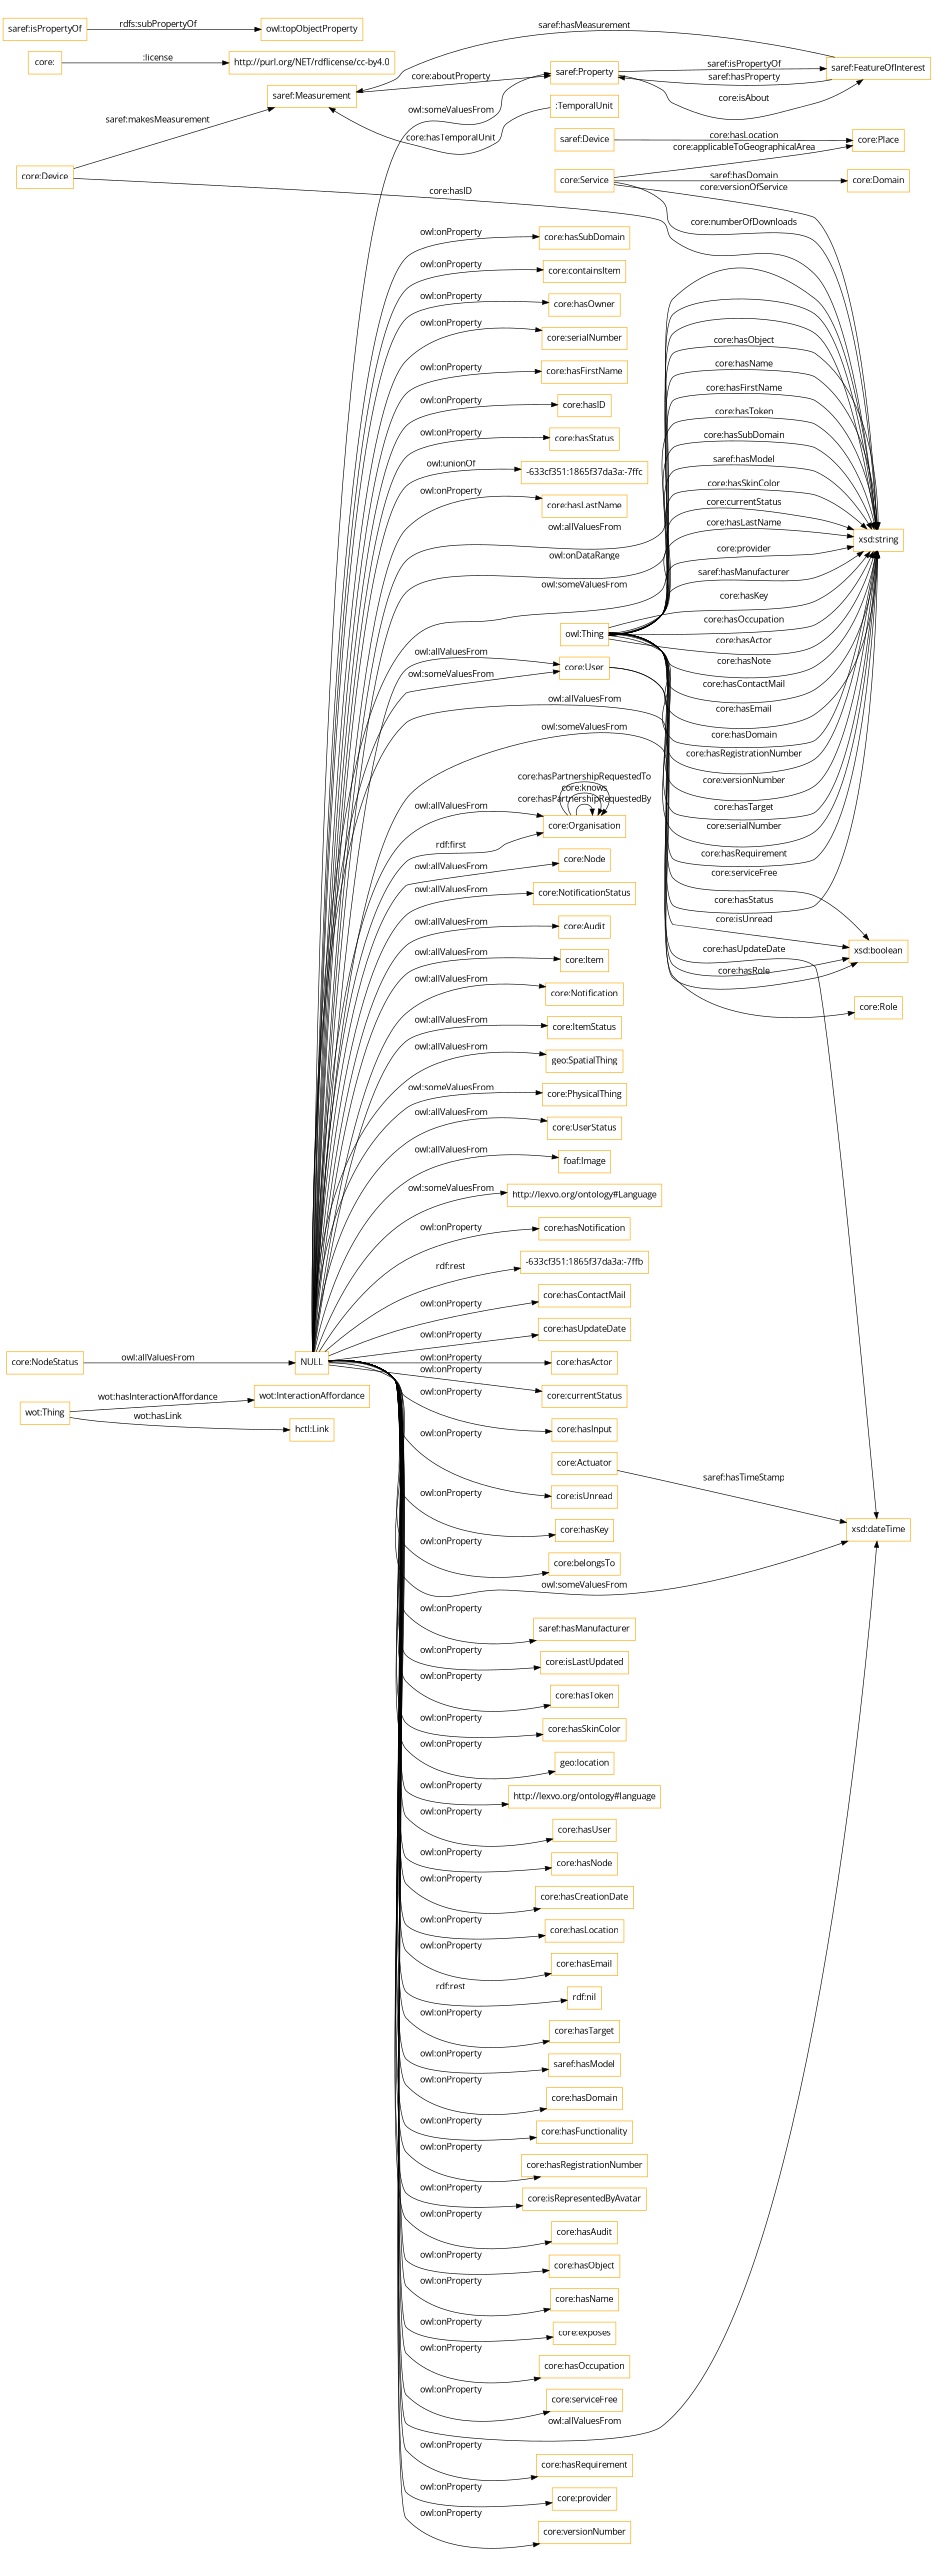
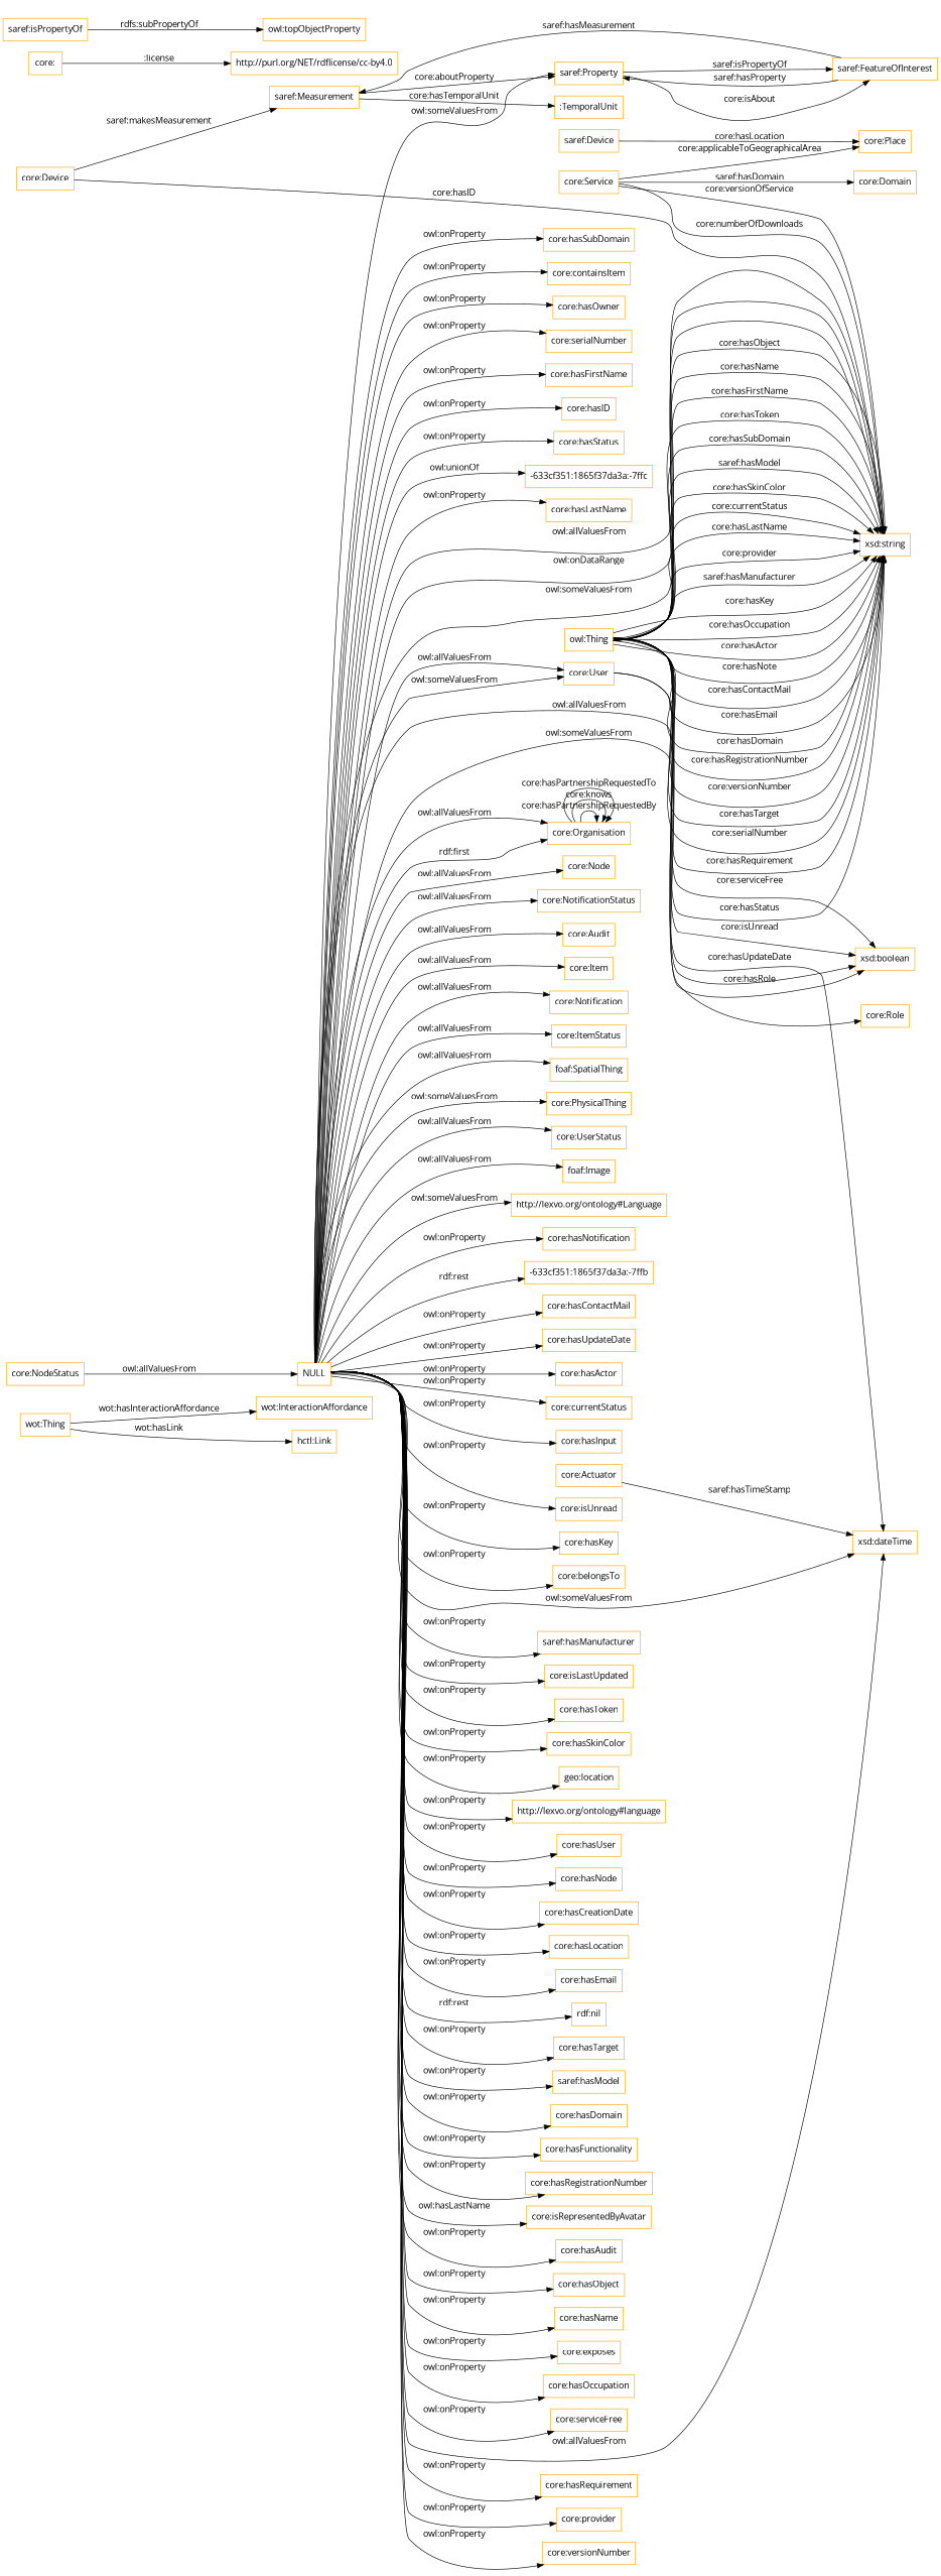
  digraph {
    fontname="Open Sans"
    rankdir=LR
    node [color=orange fontname="Open Sans" shape=rectangle]
    edge [fontname="Open Sans"]
    "wot:Thing"
    "wot:InteractionAffordance"
    "hctl:Link"
    "core:User"
    "core:Role"
    "xsd:string"
    "saref:Device"
    "core:Place"
    "saref:Measurement"
    "saref:Property"
    ":TemporalUnit"
    "saref:FeatureOfInterest"
    "core:Service"
    "core:Domain"
    "core:Device"
    "core:Actuator"
    "xsd:dateTime"
    "core:Organisation"
    "core:"
    "http://purl.org/NET/rdflicense/cc-by4.0"
    "saref:isPropertyOf"
    "owl:topObjectProperty"
    NULL
    "core:Node"
    "core:NotificationStatus"
    "core:Audit"
    "core:Item"
    "core:Notification"
    "core:ItemStatus"
-   "geo:SpatialThing"
+   "geo:SpatialThing" [label="foaf:SpatialThing"]
    "core:PhysicalThing"
    "core:UserStatus"
    "foaf:Image"
    "http://lexvo.org/ontology#Language"
    "core:hasNotification"
    "-633cf351:1865f37da3a:-7ffb"
    "core:hasContactMail"
    "core:hasUpdateDate"
    "core:hasActor"
    "xsd:boolean"
    "core:currentStatus"
    "core:hasInput"
    "core:isUnread"
    "core:hasKey"
    "core:belongsTo"
    "saref:hasManufacturer"
    "core:isLastUpdated"
    "core:hasToken"
    "core:hasSkinColor"
    "geo:location"
    "http://lexvo.org/ontology#language"
    "core:hasUser"
    "core:hasNode"
    "core:hasCreationDate"
    "core:hasLocation"
    "core:hasEmail"
    "rdf:nil"
    "core:hasTarget"
    "saref:hasModel"
    "core:hasDomain"
    "core:hasFunctionality"
    "core:hasRegistrationNumber"
    "core:isRepresentedByAvatar"
    "core:hasAudit"
    "core:hasObject"
    "core:hasName"
    "core:exposes"
    "core:hasOccupation"
    "core:serviceFree"
    "core:hasRequirement"
    "core:provider"
    "core:versionNumber"
    "core:hasSubDomain"
    "core:containsItem"
    "core:hasOwner"
    "core:serialNumber"
    "core:hasFirstName"
    "core:hasID"
    "core:hasStatus"
    "-633cf351:1865f37da3a:-7ffc"
    "core:hasLastName"
    "core:NodeStatus"
    "owl:Thing"
    "wot:Thing" -> "wot:InteractionAffordance" [label="wot:hasInteractionAffordance"]
    "wot:Thing" -> "hctl:Link" [label="wot:hasLink"]
    "core:User" -> "core:Role" [label="core:hasRole"]
    "core:User" -> "xsd:string" [label="core:hasStatus"]
    "saref:Device" -> "core:Place" [label="core:hasLocation"]
    "saref:Measurement" -> "saref:Property" [label="core:aboutProperty"]
-   ":TemporalUnit" -> "saref:Measurement" [label="core:hasTemporalUnit"]
+   "saref:Measurement" -> ":TemporalUnit" [label="core:hasTemporalUnit"]
    "saref:Property" -> "saref:FeatureOfInterest" [label="core:isAbout"]
    "saref:Property" -> "saref:FeatureOfInterest" [label="saref:isPropertyOf"]
    "saref:FeatureOfInterest" -> "saref:Measurement" [label="saref:hasMeasurement"]
    "saref:FeatureOfInterest" -> "saref:Property" [label="saref:hasProperty"]
    "core:Service" -> "xsd:string" [label="core:numberOfDownloads"]
    "core:Service" -> "xsd:string" [label="core:versionOfService"]
    "core:Service" -> "core:Place" [label="core:applicableToGeographicalArea"]
    "core:Service" -> "core:Domain" [label="saref:hasDomain"]
    "core:Device" -> "xsd:string" [label="core:hasID"]
    "core:Device" -> "saref:Measurement" [label="saref:makesMeasurement"]
    "core:Actuator" -> "xsd:dateTime" [label="saref:hasTimeStamp"]
    "core:Organisation" -> "core:Organisation" [label="core:hasPartnershipRequestedBy"]
    "core:Organisation" -> "core:Organisation" [label="core:knows"]
    "core:Organisation" -> "core:Organisation" [label="core:hasPartnershipRequestedTo"]
    "core:" -> "http://purl.org/NET/rdflicense/cc-by4.0" [label=":license"]
    "saref:isPropertyOf" -> "owl:topObjectProperty" [label="rdfs:subPropertyOf"]
    NULL -> "core:User" [label="owl:someValuesFrom"]
    NULL -> "core:User" [label="owl:allValuesFrom"]
    NULL -> "xsd:string" [label="owl:allValuesFrom"]
    NULL -> "xsd:string" [label="owl:onDataRange"]
    NULL -> "xsd:string" [label="owl:someValuesFrom"]
    NULL -> "saref:Property" [label="owl:someValuesFrom"]
    NULL -> "xsd:dateTime" [label="owl:someValuesFrom"]
    NULL -> "xsd:dateTime" [label="owl:allValuesFrom"]
    NULL -> "core:Organisation" [label="owl:allValuesFrom"]
    NULL -> "core:Organisation" [label="rdf:first"]
    NULL -> "core:Node" [label="owl:allValuesFrom"]
    NULL -> "core:NotificationStatus" [label="owl:allValuesFrom"]
    NULL -> "core:Audit" [label="owl:allValuesFrom"]
    NULL -> "core:Item" [label="owl:allValuesFrom"]
    NULL -> "core:Notification" [label="owl:allValuesFrom"]
    NULL -> "core:ItemStatus" [label="owl:allValuesFrom"]
    NULL -> "geo:SpatialThing" [label="owl:allValuesFrom"]
    NULL -> "core:PhysicalThing" [label="owl:someValuesFrom"]
    NULL -> "core:UserStatus" [label="owl:allValuesFrom"]
    NULL -> "foaf:Image" [label="owl:allValuesFrom"]
    NULL -> "http://lexvo.org/ontology#Language" [label="owl:someValuesFrom"]
    NULL -> "core:hasNotification" [label="owl:onProperty"]
    NULL -> "-633cf351:1865f37da3a:-7ffb" [label="rdf:rest"]
    NULL -> "core:hasContactMail" [label="owl:onProperty"]
    NULL -> "core:hasUpdateDate" [label="owl:onProperty"]
    NULL -> "core:hasActor" [label="owl:onProperty"]
    NULL -> "xsd:boolean" [label="owl:allValuesFrom"]
    NULL -> "xsd:boolean" [label="owl:someValuesFrom"]
    NULL -> "core:currentStatus" [label="owl:onProperty"]
    NULL -> "core:hasInput" [label="owl:onProperty"]
    NULL -> "core:isUnread" [label="owl:onProperty"]
    NULL -> "core:hasKey" [label="owl:onProperty"]
    NULL -> "core:belongsTo" [label="owl:onProperty"]
    NULL -> "saref:hasManufacturer" [label="owl:onProperty"]
    NULL -> "core:isLastUpdated" [label="owl:onProperty"]
    NULL -> "core:hasToken" [label="owl:onProperty"]
    NULL -> "core:hasSkinColor" [label="owl:onProperty"]
    NULL -> "geo:location" [label="owl:onProperty"]
    NULL -> "http://lexvo.org/ontology#language" [label="owl:onProperty"]
    NULL -> "core:hasUser" [label="owl:onProperty"]
    NULL -> "core:hasNode" [label="owl:onProperty"]
    NULL -> "core:hasCreationDate" [label="owl:onProperty"]
    NULL -> "core:hasLocation" [label="owl:onProperty"]
    NULL -> "core:hasEmail" [label="owl:onProperty"]
    NULL -> "rdf:nil" [label="rdf:rest"]
    NULL -> "core:hasTarget" [label="owl:onProperty"]
    NULL -> "saref:hasModel" [label="owl:onProperty"]
    NULL -> "core:hasDomain" [label="owl:onProperty"]
    NULL -> "core:hasFunctionality" [label="owl:onProperty"]
    NULL -> "core:hasRegistrationNumber" [label="owl:onProperty"]
-   NULL -> "core:isRepresentedByAvatar" [label="owl:onProperty"]
+   NULL -> "core:isRepresentedByAvatar" [label="owl:hasLastName"]
    NULL -> "core:hasAudit" [label="owl:onProperty"]
    NULL -> "core:hasObject" [label="owl:onProperty"]
    NULL -> "core:hasName" [label="owl:onProperty"]
    NULL -> "core:exposes" [label="owl:onProperty"]
    NULL -> "core:hasOccupation" [label="owl:onProperty"]
    NULL -> "core:serviceFree" [label="owl:onProperty"]
    NULL -> "core:hasRequirement" [label="owl:onProperty"]
    NULL -> "core:provider" [label="owl:onProperty"]
    NULL -> "core:versionNumber" [label="owl:onProperty"]
    NULL -> "core:hasSubDomain" [label="owl:onProperty"]
    NULL -> "core:containsItem" [label="owl:onProperty"]
    NULL -> "core:hasOwner" [label="owl:onProperty"]
    NULL -> "core:serialNumber" [label="owl:onProperty"]
    NULL -> "core:hasFirstName" [label="owl:onProperty"]
    NULL -> "core:hasID" [label="owl:onProperty"]
    NULL -> "core:hasStatus" [label="owl:onProperty"]
    NULL -> "-633cf351:1865f37da3a:-7ffc" [label="owl:unionOf"]
    NULL -> "core:hasLastName" [label="owl:onProperty"]
    "core:NodeStatus" -> NULL [label="owl:allValuesFrom"]
    "owl:Thing" -> "xsd:string" [label="core:hasLastName"]
    "owl:Thing" -> "xsd:string" [label="core:provider"]
    "owl:Thing" -> "xsd:string" [label="saref:hasManufacturer"]
    "owl:Thing" -> "xsd:string" [label="core:hasKey"]
    "owl:Thing" -> "xsd:string" [label="core:hasOccupation"]
    "owl:Thing" -> "xsd:string" [label="core:hasActor"]
    "owl:Thing" -> "xsd:string" [label="core:hasNote"]
    "owl:Thing" -> "xsd:string" [label="core:hasContactMail"]
    "owl:Thing" -> "xsd:string" [label="core:hasEmail"]
    "owl:Thing" -> "xsd:string" [label="core:hasDomain"]
    "owl:Thing" -> "xsd:string" [label="core:hasRegistrationNumber"]
    "owl:Thing" -> "xsd:string" [label="core:versionNumber"]
    "owl:Thing" -> "xsd:string" [label="core:hasTarget"]
    "owl:Thing" -> "xsd:string" [label="core:serialNumber"]
    "owl:Thing" -> "xsd:string" [label="core:hasRequirement"]
    "owl:Thing" -> "xsd:string" [label="core:hasObject"]
    "owl:Thing" -> "xsd:string" [label="core:hasName"]
    "owl:Thing" -> "xsd:string" [label="core:hasFirstName"]
    "owl:Thing" -> "xsd:string" [label="core:hasToken"]
    "owl:Thing" -> "xsd:string" [label="core:hasSubDomain"]
    "owl:Thing" -> "xsd:string" [label="saref:hasModel"]
    "owl:Thing" -> "xsd:string" [label="core:hasSkinColor"]
    "owl:Thing" -> "xsd:string" [label="core:currentStatus"]
    "owl:Thing" -> "xsd:dateTime" [label="core:hasUpdateDate"]
    "owl:Thing" -> "xsd:boolean" [label="core:serviceFree"]
    "owl:Thing" -> "xsd:boolean" [label="core:isUnread"]
  }
